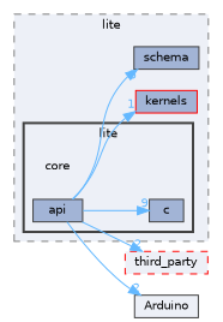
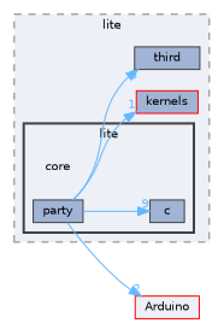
  digraph {
    compound=true
    rankdir=LR
    fontname="DejaVu Sans"
    node [fontname="DejaVu Sans" fontsize=10 shape=box color=grey25 fillcolor="#a2b4d6" style=filled]
    edge [color=steelblue1 fontcolor=steelblue1 fontname="DejaVu Sans" fontsize=10 headlabel=2 labeldistance=1.5 labelfontname=Helvetica labelfontsize=10]
    n1 [height=0.2 label=core shape=plaintext width=0.4 color="" fillcolor="" style=""]
-   n2 [height=0.2 label=api width=0.4]
+   n2 [height=0.2 label=party width=0.4]
    n3 [height=0.2 label=c width=0.4]
    n4 [color=red height=0.2 label=kernels width=0.4]
-   n5 [height=0.2 label=schema width=0.4]
-   n6 [color=red fillcolor="#edf0f7" height=0.2 label=third_party style="filled,dashed" width=0.4]
-   n7 [fillcolor="#edf0f7" height=0.2 label=Arduino width=0.4]
+   n5 [height=0.2 label=third width=0.4]
+   n7 [color=red fillcolor="#edf0f7" height=0.2 label=Arduino width=0.4]
    subgraph cluster_1 {
      bgcolor="#edf0f7"
      fontsize=10
      label=lite
      pencolor=grey50
      style="filled,dashed"
      n4
      n5
      subgraph cluster_2 {
        bgcolor="#edf0f7"
        fontsize=10
        pencolor=grey25
        style="filled,bold"
        n1
        n2
        n3
      }
    }
    n2 -> n3 [headlabel=9]
    n2 -> n4 [headlabel=1]
    n2 -> n5 [headlabel=5]
-   n2 -> n6
    n2 -> n7
  }
